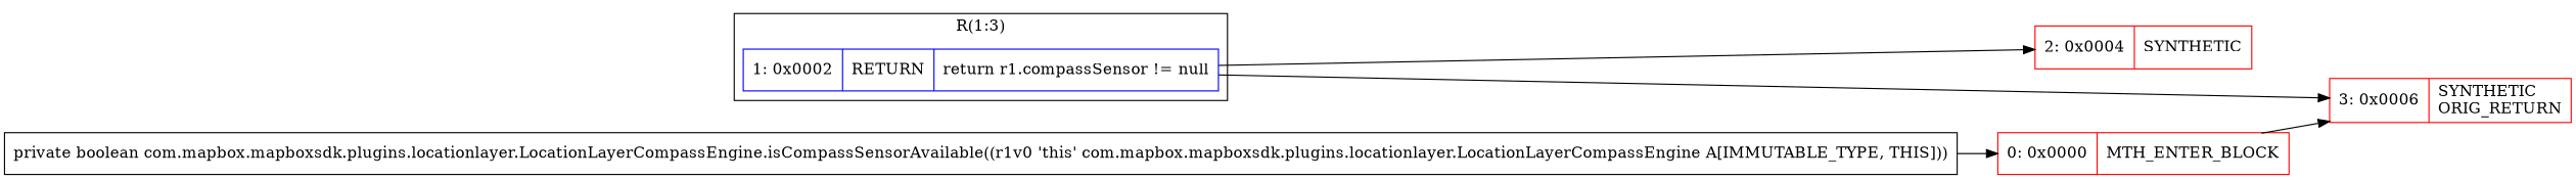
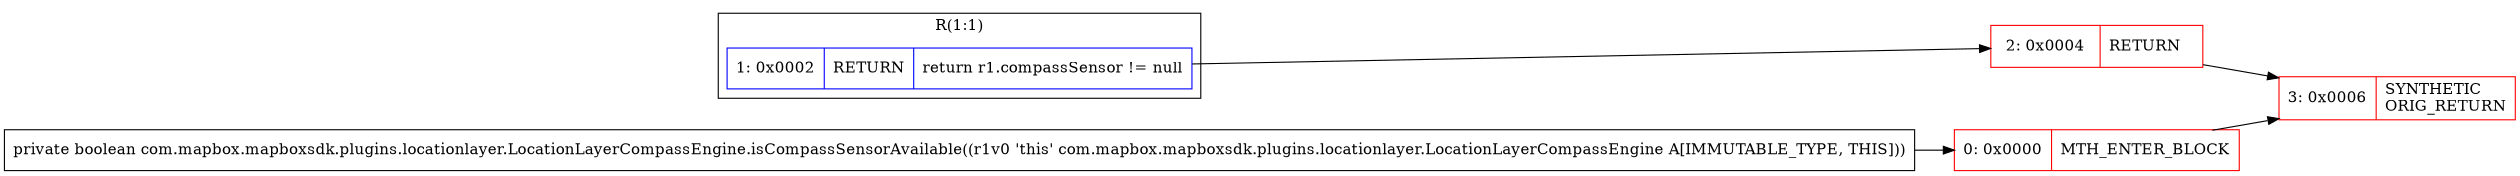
  digraph {
    rankdir=LR
    node [color=red shape=record]
    n1 [color=blue label="{1\:\ 0x0002|RETURN\l|return r1.compassSensor != null\l}"]
-   n2 [label="{2\:\ 0x0004|SYNTHETIC\l}"]
+   n2 [label="{2\:\ 0x0004|RETURN\l}"]
    n3 [label="{3\:\ 0x0006|SYNTHETIC\lORIG_RETURN\l}"]
    n4 [label="{0\:\ 0x0000|MTH_ENTER_BLOCK\l}"]
    n5 [label="{private boolean com.mapbox.mapboxsdk.plugins.locationlayer.LocationLayerCompassEngine.isCompassSensorAvailable((r1v0 'this' com.mapbox.mapboxsdk.plugins.locationlayer.LocationLayerCompassEngine A[IMMUTABLE_TYPE, THIS])) }" color=""]
    subgraph cluster_1 {
-     label="R(1:3)"
+     label="R(1:1)"
      n1
    }
    n1 -> n2
-   n1 -> n3
+   n2 -> n3
    n4 -> n3
    n5 -> n4
  }
